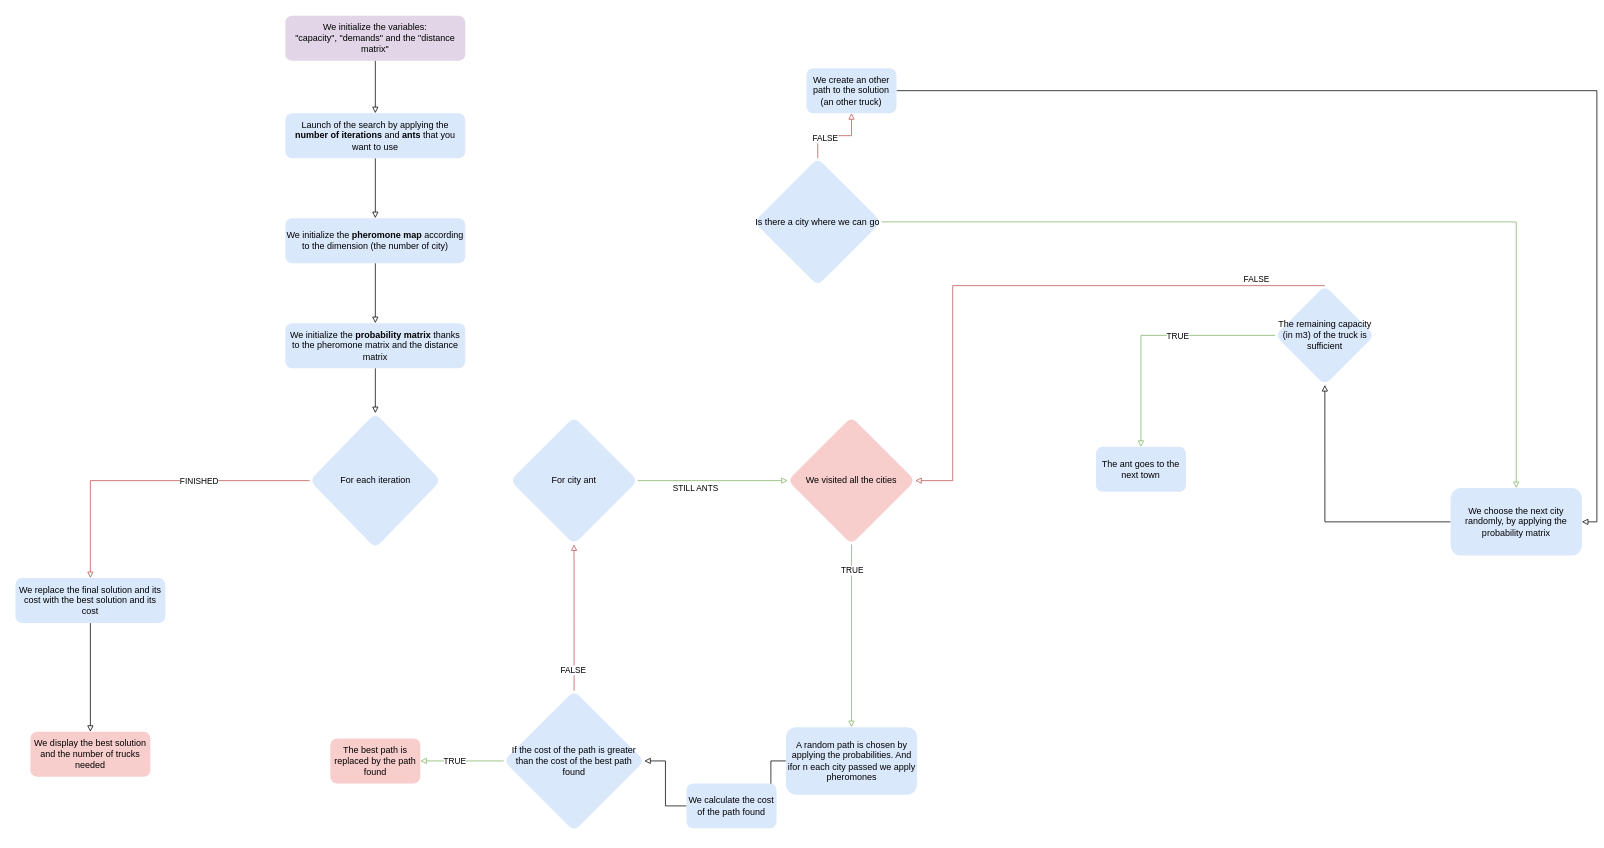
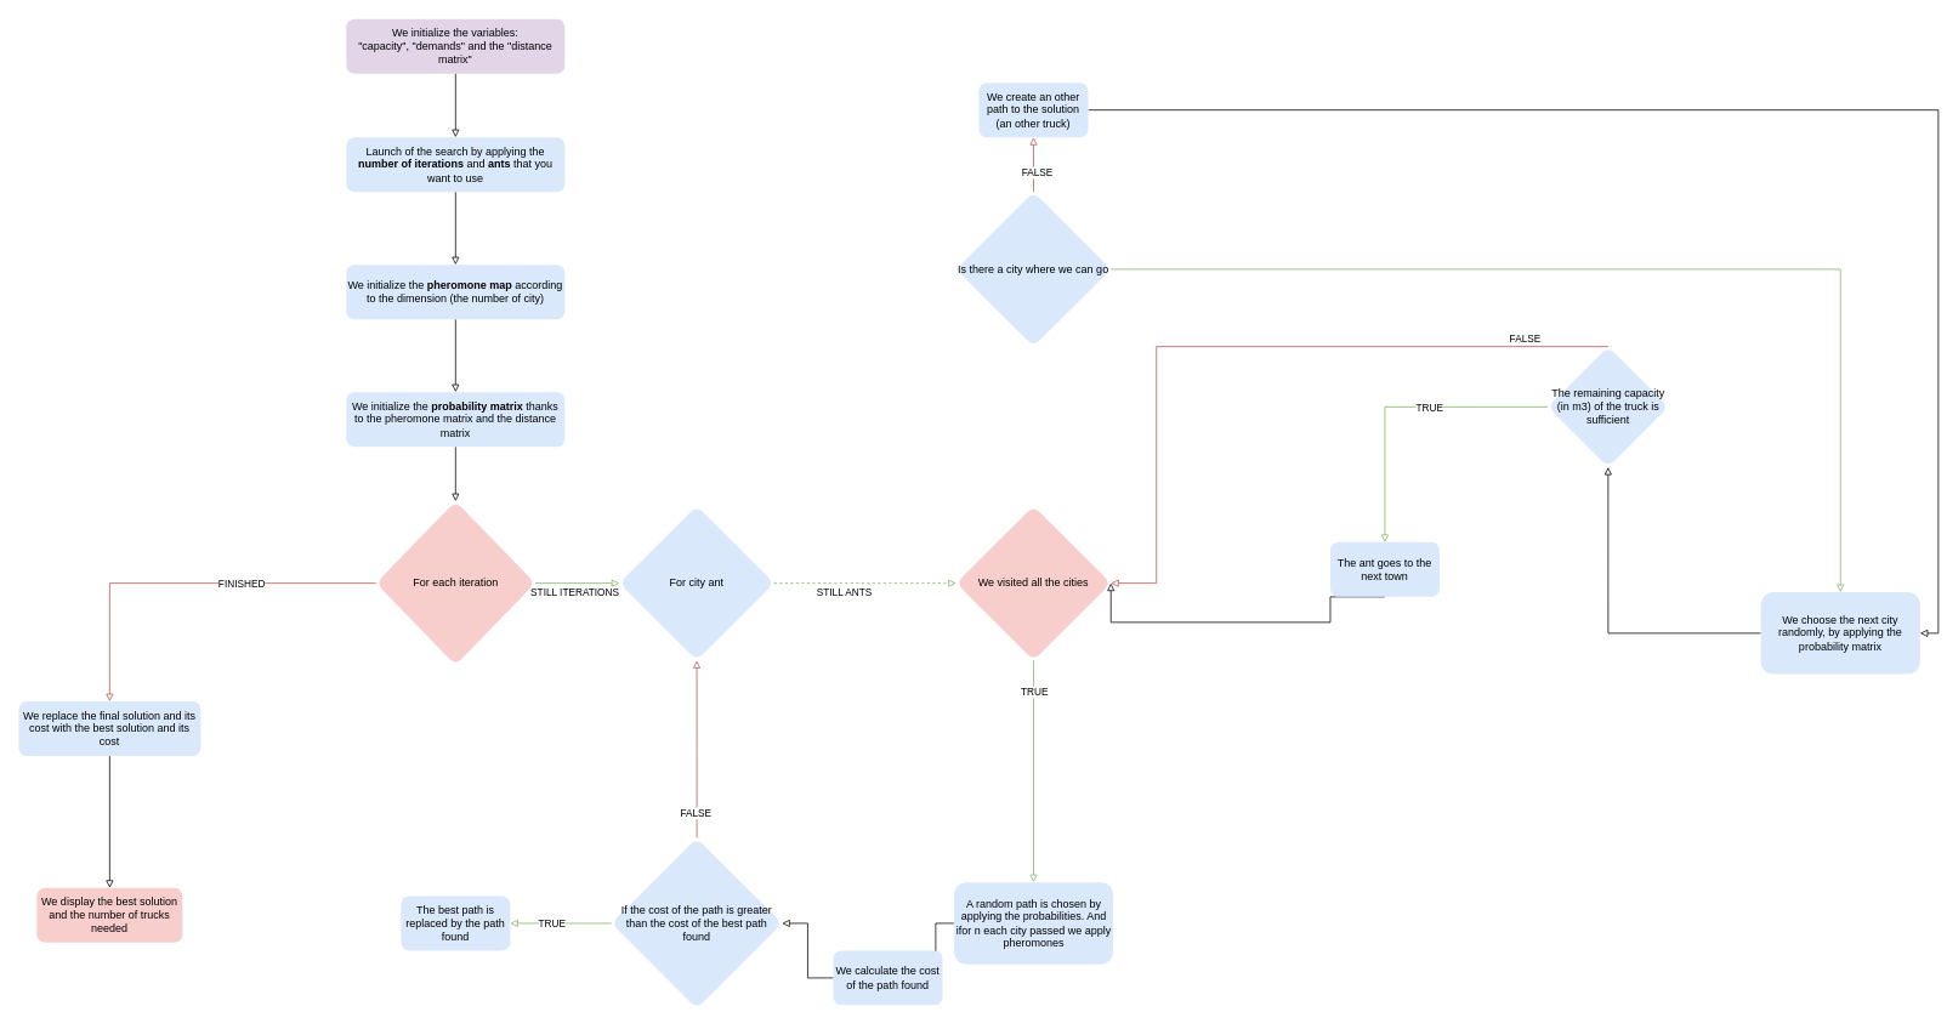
  <mxCell id="0" />
  <mxCell id="1" parent="0" />
  <mxCell id="2" value="" style="edgeStyle=orthogonalEdgeStyle;rounded=0;orthogonalLoop=1;jettySize=auto;html=1;endArrow=block;endFill=0;" edge="1" parent="1" source="3" target="5"><mxGeometry relative="1" as="geometry" /></mxCell>
  <mxCell id="3" value="We initialize the variables:&lt;br&gt;&quot;capacity&quot;, &quot;demands&quot; and the &quot;distance matrix&quot;" style="rounded=1;whiteSpace=wrap;html=1;fontSize=12;glass=0;strokeWidth=1;shadow=0;fillColor=#e1d5e7;strokeColor=none;" parent="1" vertex="1"><mxGeometry x="380" y="20" width="240" height="60" as="geometry" /></mxCell>
  <mxCell id="4" value="" style="edgeStyle=orthogonalEdgeStyle;rounded=0;orthogonalLoop=1;jettySize=auto;html=1;endArrow=block;endFill=0;strokeColor=#000000;" edge="1" parent="1" source="5" target="7"><mxGeometry relative="1" as="geometry" /></mxCell>
  <mxCell id="5" value="Launch of the search by applying the &lt;b&gt;number of iterations&lt;/b&gt; and &lt;b&gt;ants &lt;/b&gt;that you want to use" style="whiteSpace=wrap;html=1;rounded=1;shadow=0;strokeColor=none;strokeWidth=1;fillColor=#dae8fc;glass=0;" vertex="1" parent="1"><mxGeometry x="380" y="150" width="240" height="60" as="geometry" /></mxCell>
  <mxCell id="6" value="" style="edgeStyle=orthogonalEdgeStyle;rounded=0;orthogonalLoop=1;jettySize=auto;html=1;endArrow=block;endFill=0;strokeColor=#000000;" edge="1" parent="1" source="7" target="9"><mxGeometry relative="1" as="geometry" /></mxCell>
  <mxCell id="7" value="We initialize the &lt;b&gt;pheromone map&lt;/b&gt; according to the dimension (the number of city)" style="whiteSpace=wrap;html=1;rounded=1;shadow=0;strokeColor=none;strokeWidth=1;fillColor=#dae8fc;glass=0;" vertex="1" parent="1"><mxGeometry x="380" y="290" width="240" height="60" as="geometry" /></mxCell>
  <mxCell id="8" value="" style="edgeStyle=orthogonalEdgeStyle;rounded=0;orthogonalLoop=1;jettySize=auto;html=1;endArrow=block;endFill=0;strokeColor=#000000;" edge="1" parent="1" source="9" target="14"><mxGeometry relative="1" as="geometry" /></mxCell>
  <mxCell id="9" value="We initialize the &lt;b&gt;probability matrix&lt;/b&gt; thanks to the pheromone matrix and the distance matrix" style="whiteSpace=wrap;html=1;rounded=1;shadow=0;strokeColor=none;strokeWidth=1;fillColor=#dae8fc;glass=0;" vertex="1" parent="1"><mxGeometry x="380" y="430" width="240" height="60" as="geometry" /></mxCell>
+ <mxCell id="10" style="edgeStyle=orthogonalEdgeStyle;rounded=0;orthogonalLoop=1;jettySize=auto;html=1;exitX=1;exitY=0.5;exitDx=0;exitDy=0;entryX=0;entryY=0.5;entryDx=0;entryDy=0;endArrow=block;endFill=0;strokeColor=#82b366;fillColor=#d5e8d4;" edge="1" parent="1" source="14" target="17"><mxGeometry relative="1" as="geometry" /></mxCell>
+ <mxCell id="11" value="STILL ITERATIONS" style="edgeLabel;html=1;align=center;verticalAlign=middle;resizable=0;points=[];" vertex="1" connectable="0" parent="10"><mxGeometry x="-0.313" relative="1" as="geometry"><mxPoint x="11" y="10" as="offset" /></mxGeometry></mxCell>
  <mxCell id="12" value="" style="edgeStyle=orthogonalEdgeStyle;rounded=0;orthogonalLoop=1;jettySize=auto;html=1;endArrow=block;endFill=0;strokeColor=#b85450;fillColor=#f8cecc;" edge="1" parent="1" source="14" target="29"><mxGeometry relative="1" as="geometry" /></mxCell>
  <mxCell id="13" value="FINISHED" style="edgeLabel;html=1;align=center;verticalAlign=middle;resizable=0;points=[];" vertex="1" connectable="0" parent="12"><mxGeometry x="-0.298" relative="1" as="geometry"><mxPoint as="offset" /></mxGeometry></mxCell>
- <mxCell id="14" value="For each iteration" style="rhombus;whiteSpace=wrap;html=1;rounded=1;shadow=0;strokeColor=none;strokeWidth=1;fillColor=#dae8fc;glass=0;" vertex="1" parent="1"><mxGeometry x="412.5" y="550" width="175" height="180" as="geometry" /></mxCell>
- <mxCell id="15" value="" style="edgeStyle=orthogonalEdgeStyle;rounded=0;orthogonalLoop=1;jettySize=auto;html=1;endArrow=block;endFill=0;strokeColor=#82b366;fillColor=#d5e8d4;entryX=0;entryY=0.5;entryDx=0;entryDy=0;" edge="1" parent="1" source="17" target="39"><mxGeometry relative="1" as="geometry" /></mxCell>
+ <mxCell id="14" value="For each iteration" style="rhombus;whiteSpace=wrap;html=1;rounded=1;shadow=0;strokeColor=none;strokeWidth=1;fillColor=#f8cecc;glass=0;" vertex="1" parent="1"><mxGeometry x="412.5" y="550" width="175" height="180" as="geometry" /></mxCell>
+ <mxCell id="15" value="" style="edgeStyle=orthogonalEdgeStyle;rounded=0;orthogonalLoop=1;jettySize=auto;html=1;endArrow=block;endFill=0;strokeColor=#82b366;fillColor=#d5e8d4;entryX=0;entryY=0.5;entryDx=0;entryDy=0;dashed=1;" edge="1" parent="1" source="17" target="39"><mxGeometry relative="1" as="geometry" /></mxCell>
  <mxCell id="16" value="STILL ANTS" style="edgeLabel;html=1;align=center;verticalAlign=middle;resizable=0;points=[];" vertex="1" connectable="0" parent="15"><mxGeometry x="-0.239" relative="1" as="geometry"><mxPoint y="10" as="offset" /></mxGeometry></mxCell>
  <mxCell id="17" value="For city ant" style="rhombus;whiteSpace=wrap;html=1;rounded=1;shadow=0;strokeColor=none;strokeWidth=1;fillColor=#dae8fc;glass=0;" vertex="1" parent="1"><mxGeometry x="680" y="555" width="170" height="170" as="geometry" /></mxCell>
  <mxCell id="18" value="" style="edgeStyle=orthogonalEdgeStyle;rounded=0;orthogonalLoop=1;jettySize=auto;html=1;endArrow=block;endFill=0;strokeColor=#000000;" edge="1" parent="1" source="19" target="21"><mxGeometry relative="1" as="geometry" /></mxCell>
  <mxCell id="19" value="A random path is chosen by applying the probabilities. And ifor n each city passed we apply pheromones" style="whiteSpace=wrap;html=1;rounded=1;shadow=0;strokeColor=none;strokeWidth=1;fillColor=#dae8fc;glass=0;" vertex="1" parent="1"><mxGeometry x="1047.5" y="968.75" width="175" height="90" as="geometry" /></mxCell>
  <mxCell id="20" value="" style="edgeStyle=orthogonalEdgeStyle;rounded=0;orthogonalLoop=1;jettySize=auto;html=1;endArrow=block;endFill=0;strokeColor=#000000;" edge="1" parent="1" source="21" target="26"><mxGeometry relative="1" as="geometry" /></mxCell>
  <mxCell id="21" value="We calculate the cost of the path found" style="whiteSpace=wrap;html=1;rounded=1;shadow=0;strokeColor=none;strokeWidth=1;fillColor=#dae8fc;glass=0;" vertex="1" parent="1"><mxGeometry x="915" y="1043.75" width="120" height="60" as="geometry" /></mxCell>
  <mxCell id="22" value="" style="edgeStyle=orthogonalEdgeStyle;rounded=0;orthogonalLoop=1;jettySize=auto;html=1;endArrow=block;endFill=0;strokeColor=#82b366;fillColor=#d5e8d4;" edge="1" parent="1" source="26" target="27"><mxGeometry relative="1" as="geometry" /></mxCell>
  <mxCell id="23" value="TRUE" style="edgeLabel;html=1;align=center;verticalAlign=middle;resizable=0;points=[];" vertex="1" connectable="0" parent="22"><mxGeometry x="0.184" y="1" relative="1" as="geometry"><mxPoint y="-1" as="offset" /></mxGeometry></mxCell>
  <mxCell id="24" style="edgeStyle=orthogonalEdgeStyle;rounded=0;orthogonalLoop=1;jettySize=auto;html=1;entryX=0.5;entryY=1;entryDx=0;entryDy=0;endArrow=block;endFill=0;strokeColor=#b85450;fillColor=#f8cecc;" edge="1" parent="1" source="26" target="17"><mxGeometry relative="1" as="geometry" /></mxCell>
  <mxCell id="25" value="FALSE" style="edgeLabel;html=1;align=center;verticalAlign=middle;resizable=0;points=[];" vertex="1" connectable="0" parent="24"><mxGeometry x="-0.744" y="3" relative="1" as="geometry"><mxPoint x="1" y="-3" as="offset" /></mxGeometry></mxCell>
  <mxCell id="26" value="If the cost of the path is greater than the cost of the best path found" style="rhombus;whiteSpace=wrap;html=1;rounded=1;shadow=0;strokeColor=none;strokeWidth=1;fillColor=#dae8fc;glass=0;" vertex="1" parent="1"><mxGeometry x="671.25" y="920" width="187.5" height="187.5" as="geometry" /></mxCell>
- <mxCell id="27" value="The best path is replaced by the path found" style="whiteSpace=wrap;html=1;rounded=1;shadow=0;strokeColor=none;strokeWidth=1;fillColor=#f8cecc;glass=0;" vertex="1" parent="1"><mxGeometry x="440" y="983.75" width="120" height="60" as="geometry" /></mxCell>
+ <mxCell id="27" value="The best path is replaced by the path found" style="whiteSpace=wrap;html=1;rounded=1;shadow=0;strokeColor=none;strokeWidth=1;fillColor=#dae8fc;glass=0;" vertex="1" parent="1"><mxGeometry x="440" y="983.75" width="120" height="60" as="geometry" /></mxCell>
  <mxCell id="28" value="" style="edgeStyle=orthogonalEdgeStyle;rounded=0;orthogonalLoop=1;jettySize=auto;html=1;endArrow=block;endFill=0;strokeColor=#000000;" edge="1" parent="1" source="29" target="30"><mxGeometry relative="1" as="geometry" /></mxCell>
  <mxCell id="29" value="We replace the final solution and its cost with the best solution and its cost" style="whiteSpace=wrap;html=1;rounded=1;shadow=0;strokeColor=none;strokeWidth=1;fillColor=#dae8fc;glass=0;" vertex="1" parent="1"><mxGeometry x="20" y="770" width="200" height="60" as="geometry" /></mxCell>
  <mxCell id="30" value="We display the best solution and the number of trucks needed" style="whiteSpace=wrap;html=1;rounded=1;shadow=0;strokeWidth=1;fillColor=#f8cecc;glass=0;strokeColor=none;" vertex="1" parent="1"><mxGeometry x="40" y="975" width="160" height="60" as="geometry" /></mxCell>
  <mxCell id="31" value="" style="edgeStyle=orthogonalEdgeStyle;rounded=0;orthogonalLoop=1;jettySize=auto;html=1;endArrow=block;endFill=0;strokeColor=#000000;entryX=0.5;entryY=1;entryDx=0;entryDy=0;exitX=0;exitY=0.5;exitDx=0;exitDy=0;" edge="1" parent="1" source="44" target="34"><mxGeometry relative="1" as="geometry"><Array as="points"><mxPoint x="1766" y="695" /></Array></mxGeometry></mxCell>
  <mxCell id="32" value="" style="edgeStyle=orthogonalEdgeStyle;rounded=0;orthogonalLoop=1;jettySize=auto;html=1;endArrow=block;endFill=0;strokeColor=#82b366;fillColor=#d5e8d4;" edge="1" parent="1" source="34" target="36"><mxGeometry relative="1" as="geometry" /></mxCell>
  <mxCell id="33" value="TRUE" style="edgeLabel;html=1;align=center;verticalAlign=middle;resizable=0;points=[];" vertex="1" connectable="0" parent="32"><mxGeometry x="-0.198" relative="1" as="geometry"><mxPoint as="offset" /></mxGeometry></mxCell>
  <mxCell id="34" value="The remaining capacity (in m3) of the truck is sufficient" style="rhombus;whiteSpace=wrap;html=1;rounded=1;shadow=0;strokeColor=none;strokeWidth=1;fillColor=#dae8fc;glass=0;" vertex="1" parent="1"><mxGeometry x="1700" y="380" width="132.5" height="132.5" as="geometry" /></mxCell>
+ <mxCell id="35" style="edgeStyle=orthogonalEdgeStyle;rounded=0;orthogonalLoop=1;jettySize=auto;html=1;entryX=1;entryY=0.5;entryDx=0;entryDy=0;endArrow=block;endFill=0;strokeColor=#000000;exitX=0.5;exitY=1;exitDx=0;exitDy=0;" edge="1" parent="1" source="36" target="39"><mxGeometry relative="1" as="geometry"><Array as="points"><mxPoint x="1461" y="683" /><mxPoint x="1220" y="683" /></Array></mxGeometry></mxCell>
  <mxCell id="36" value="The ant goes to the next town" style="whiteSpace=wrap;html=1;rounded=1;shadow=0;strokeColor=none;strokeWidth=1;fillColor=#dae8fc;glass=0;" vertex="1" parent="1"><mxGeometry x="1461" y="595" width="120" height="60" as="geometry" /></mxCell>
  <mxCell id="37" style="edgeStyle=orthogonalEdgeStyle;rounded=0;orthogonalLoop=1;jettySize=auto;html=1;entryX=0.5;entryY=0;entryDx=0;entryDy=0;endArrow=block;endFill=0;strokeColor=#82b366;fillColor=#d5e8d4;" edge="1" parent="1" source="39" target="19"><mxGeometry relative="1" as="geometry" /></mxCell>
  <mxCell id="38" value="TRUE" style="edgeLabel;html=1;align=center;verticalAlign=middle;resizable=0;points=[];" vertex="1" connectable="0" parent="37"><mxGeometry x="-0.718" relative="1" as="geometry"><mxPoint as="offset" /></mxGeometry></mxCell>
  <mxCell id="39" value="We visited all the cities" style="rhombus;whiteSpace=wrap;html=1;rounded=1;shadow=0;strokeColor=none;strokeWidth=1;fillColor=#f8cecc;glass=0;" vertex="1" parent="1"><mxGeometry x="1050" y="555" width="170" height="170" as="geometry" /></mxCell>
  <mxCell id="40" style="edgeStyle=orthogonalEdgeStyle;rounded=0;orthogonalLoop=1;jettySize=auto;html=1;entryX=0.5;entryY=0;entryDx=0;entryDy=0;endArrow=block;endFill=0;strokeColor=#82b366;fillColor=#d5e8d4;" edge="1" parent="1" source="43" target="44"><mxGeometry relative="1" as="geometry" /></mxCell>
  <mxCell id="41" value="" style="edgeStyle=orthogonalEdgeStyle;rounded=0;orthogonalLoop=1;jettySize=auto;html=1;endArrow=block;endFill=0;strokeColor=#b85450;fillColor=#f8cecc;" edge="1" parent="1" source="43" target="48"><mxGeometry relative="1" as="geometry" /></mxCell>
  <mxCell id="42" value="FALSE" style="edgeLabel;html=1;align=center;verticalAlign=middle;resizable=0;points=[];" vertex="1" connectable="0" parent="41"><mxGeometry x="-0.254" y="-3" relative="1" as="geometry"><mxPoint as="offset" /></mxGeometry></mxCell>
- <mxCell id="43" value="Is there a city where we can go" style="rhombus;whiteSpace=wrap;html=1;rounded=1;shadow=0;strokeColor=none;strokeWidth=1;fillColor=#dae8fc;glass=0;" vertex="1" parent="1"><mxGeometry x="1005" y="210" width="170" height="170" as="geometry" /></mxCell>
+ <mxCell id="43" value="Is there a city where we can go" style="rhombus;whiteSpace=wrap;html=1;rounded=1;shadow=0;strokeColor=none;strokeWidth=1;fillColor=#dae8fc;glass=0;" vertex="1" parent="1"><mxGeometry x="1050" y="210" width="170" height="170" as="geometry" /></mxCell>
  <mxCell id="44" value="We choose the next city randomly, by applying the probability matrix" style="whiteSpace=wrap;html=1;rounded=1;shadow=0;strokeColor=none;strokeWidth=1;fillColor=#dae8fc;glass=0;" vertex="1" parent="1"><mxGeometry x="1934" y="650" width="175" height="90" as="geometry" /></mxCell>
  <mxCell id="45" value="" style="edgeStyle=orthogonalEdgeStyle;rounded=0;orthogonalLoop=1;jettySize=auto;html=1;entryX=1;entryY=0.5;entryDx=0;entryDy=0;endArrow=block;endFill=0;strokeColor=#b85450;fillColor=#f8cecc;exitX=0.5;exitY=0;exitDx=0;exitDy=0;" edge="1" parent="1" source="34" target="39"><mxGeometry relative="1" as="geometry"><mxPoint x="1454.2" y="102.45" as="sourcePoint" /><mxPoint x="775" y="340" as="targetPoint" /><Array as="points"><mxPoint x="1270" y="380" /><mxPoint x="1270" y="640" /></Array></mxGeometry></mxCell>
  <mxCell id="46" value="FALSE" style="edgeLabel;html=1;align=center;verticalAlign=middle;resizable=0;points=[];" vertex="1" connectable="0" parent="45"><mxGeometry x="-0.858" y="7" relative="1" as="geometry"><mxPoint x="-35" y="-16" as="offset" /></mxGeometry></mxCell>
  <mxCell id="47" style="edgeStyle=orthogonalEdgeStyle;rounded=0;orthogonalLoop=1;jettySize=auto;html=1;entryX=1;entryY=0.5;entryDx=0;entryDy=0;endArrow=block;endFill=0;strokeColor=#000000;" edge="1" parent="1" source="48" target="44"><mxGeometry relative="1" as="geometry" /></mxCell>
  <mxCell id="48" value="We create an other path to the solution (an other truck)" style="whiteSpace=wrap;html=1;rounded=1;shadow=0;strokeColor=none;strokeWidth=1;fillColor=#dae8fc;glass=0;" vertex="1" parent="1"><mxGeometry x="1075" y="90" width="120" height="60" as="geometry" /></mxCell>
